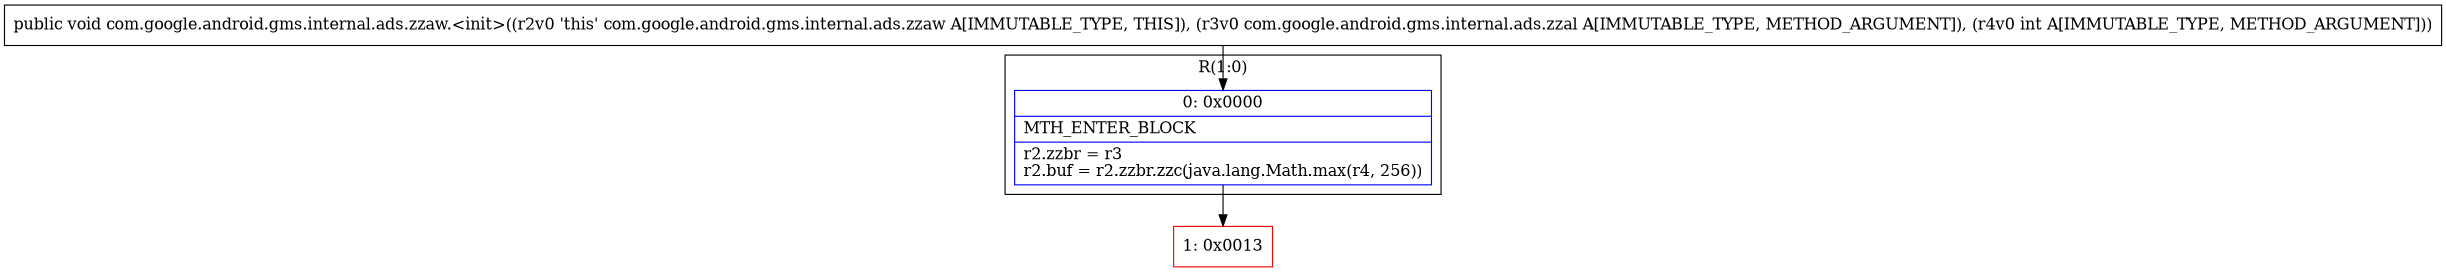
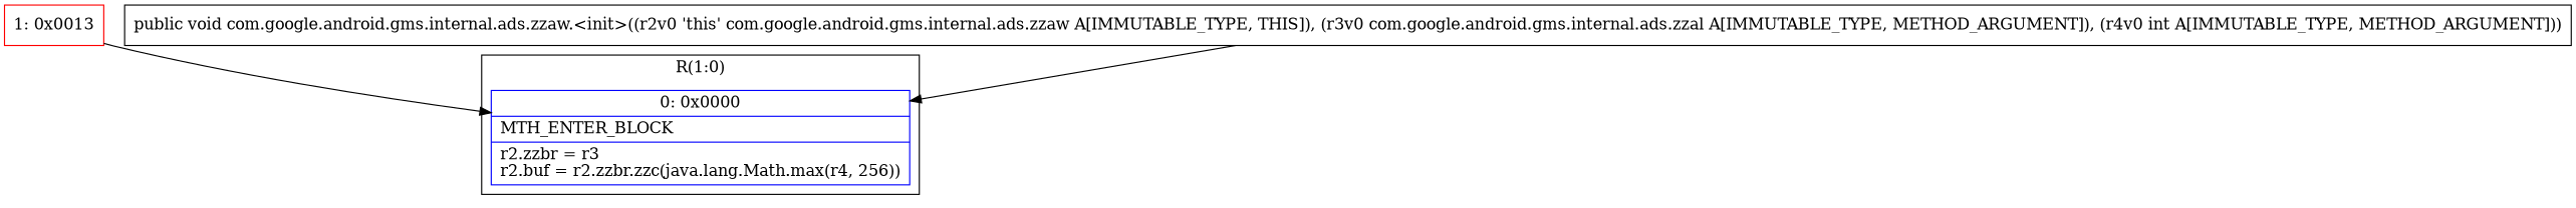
  digraph {
    node [shape=record]
    n1 [color=blue label="{0\:\ 0x0000|MTH_ENTER_BLOCK\l|r2.zzbr = r3\lr2.buf = r2.zzbr.zzc(java.lang.Math.max(r4, 256))\l}"]
    n2 [color=red label="{1\:\ 0x0013}"]
    n3 [label="{public void com.google.android.gms.internal.ads.zzaw.\<init\>((r2v0 'this' com.google.android.gms.internal.ads.zzaw A[IMMUTABLE_TYPE, THIS]), (r3v0 com.google.android.gms.internal.ads.zzal A[IMMUTABLE_TYPE, METHOD_ARGUMENT]), (r4v0 int A[IMMUTABLE_TYPE, METHOD_ARGUMENT])) }"]
    subgraph cluster_1 {
      label="R(1:0)"
      n1
    }
-   n1 -> n2
+   n2 -> n1
    n3 -> n1
  }
